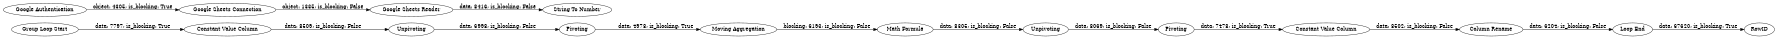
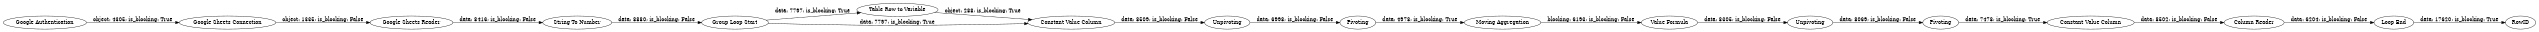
  digraph {
    rankdir=LR
+   n1 [label="Table Row to Variable"]
    n2 [label="Constant Value Column"]
    n3 [label=Unpivoting]
    n4 [label=Pivoting]
    n5 [label="Constant Value Column"]
-   n6 [label="Column Rename"]
+   n6 [label="Column Reader"]
    n7 [label="String To Number"]
    n8 [label="Group Loop Start"]
    n9 [label=Pivoting]
    n10 [label="Moving Aggregation"]
-   n11 [label="Math Formula"]
+   n11 [label="Value Formula"]
    n12 [label="Loop End"]
    n13 [label=RowID]
    n14 [label="Google Sheets Connection"]
    n15 [label="Google Sheets Reader"]
    n16 [label=Unpivoting]
    n17 [label="Google Authentication"]
+   n1 -> n2 [label="object: 288; is_blocking: True"]
    n2 -> n3 [label="data: 8509; is_blocking: False"]
    n3 -> n9 [label="data: 6998; is_blocking: False"]
    n4 -> n5 [label="data: 7478; is_blocking: True"]
    n5 -> n6 [label="data: 8502; is_blocking: False"]
    n6 -> n12 [label="data: 6204; is_blocking: False"]
+   n7 -> n8 [label="data: 8880; is_blocking: False"]
+   n8 -> n1 [label="data: 7797; is_blocking: True"]
    n8 -> n2 [label="data: 7797; is_blocking: True"]
    n9 -> n10 [label="data: 4978; is_blocking: True"]
    n10 -> n11 [label="blocking: 6193; is_blocking: False"]
    n11 -> n16 [label="data: 8305; is_blocking: False"]
-   n12 -> n13 [label="data: 67620; is_blocking: True"]
+   n12 -> n13 [label="data: 17620; is_blocking: True"]
    n14 -> n15 [label="object: 1335; is_blocking: False"]
    n15 -> n7 [label="data: 8416; is_blocking: False"]
    n16 -> n4 [label="data: 8069; is_blocking: False"]
    n17 -> n14 [label="object: 4305; is_blocking: True"]
  }
